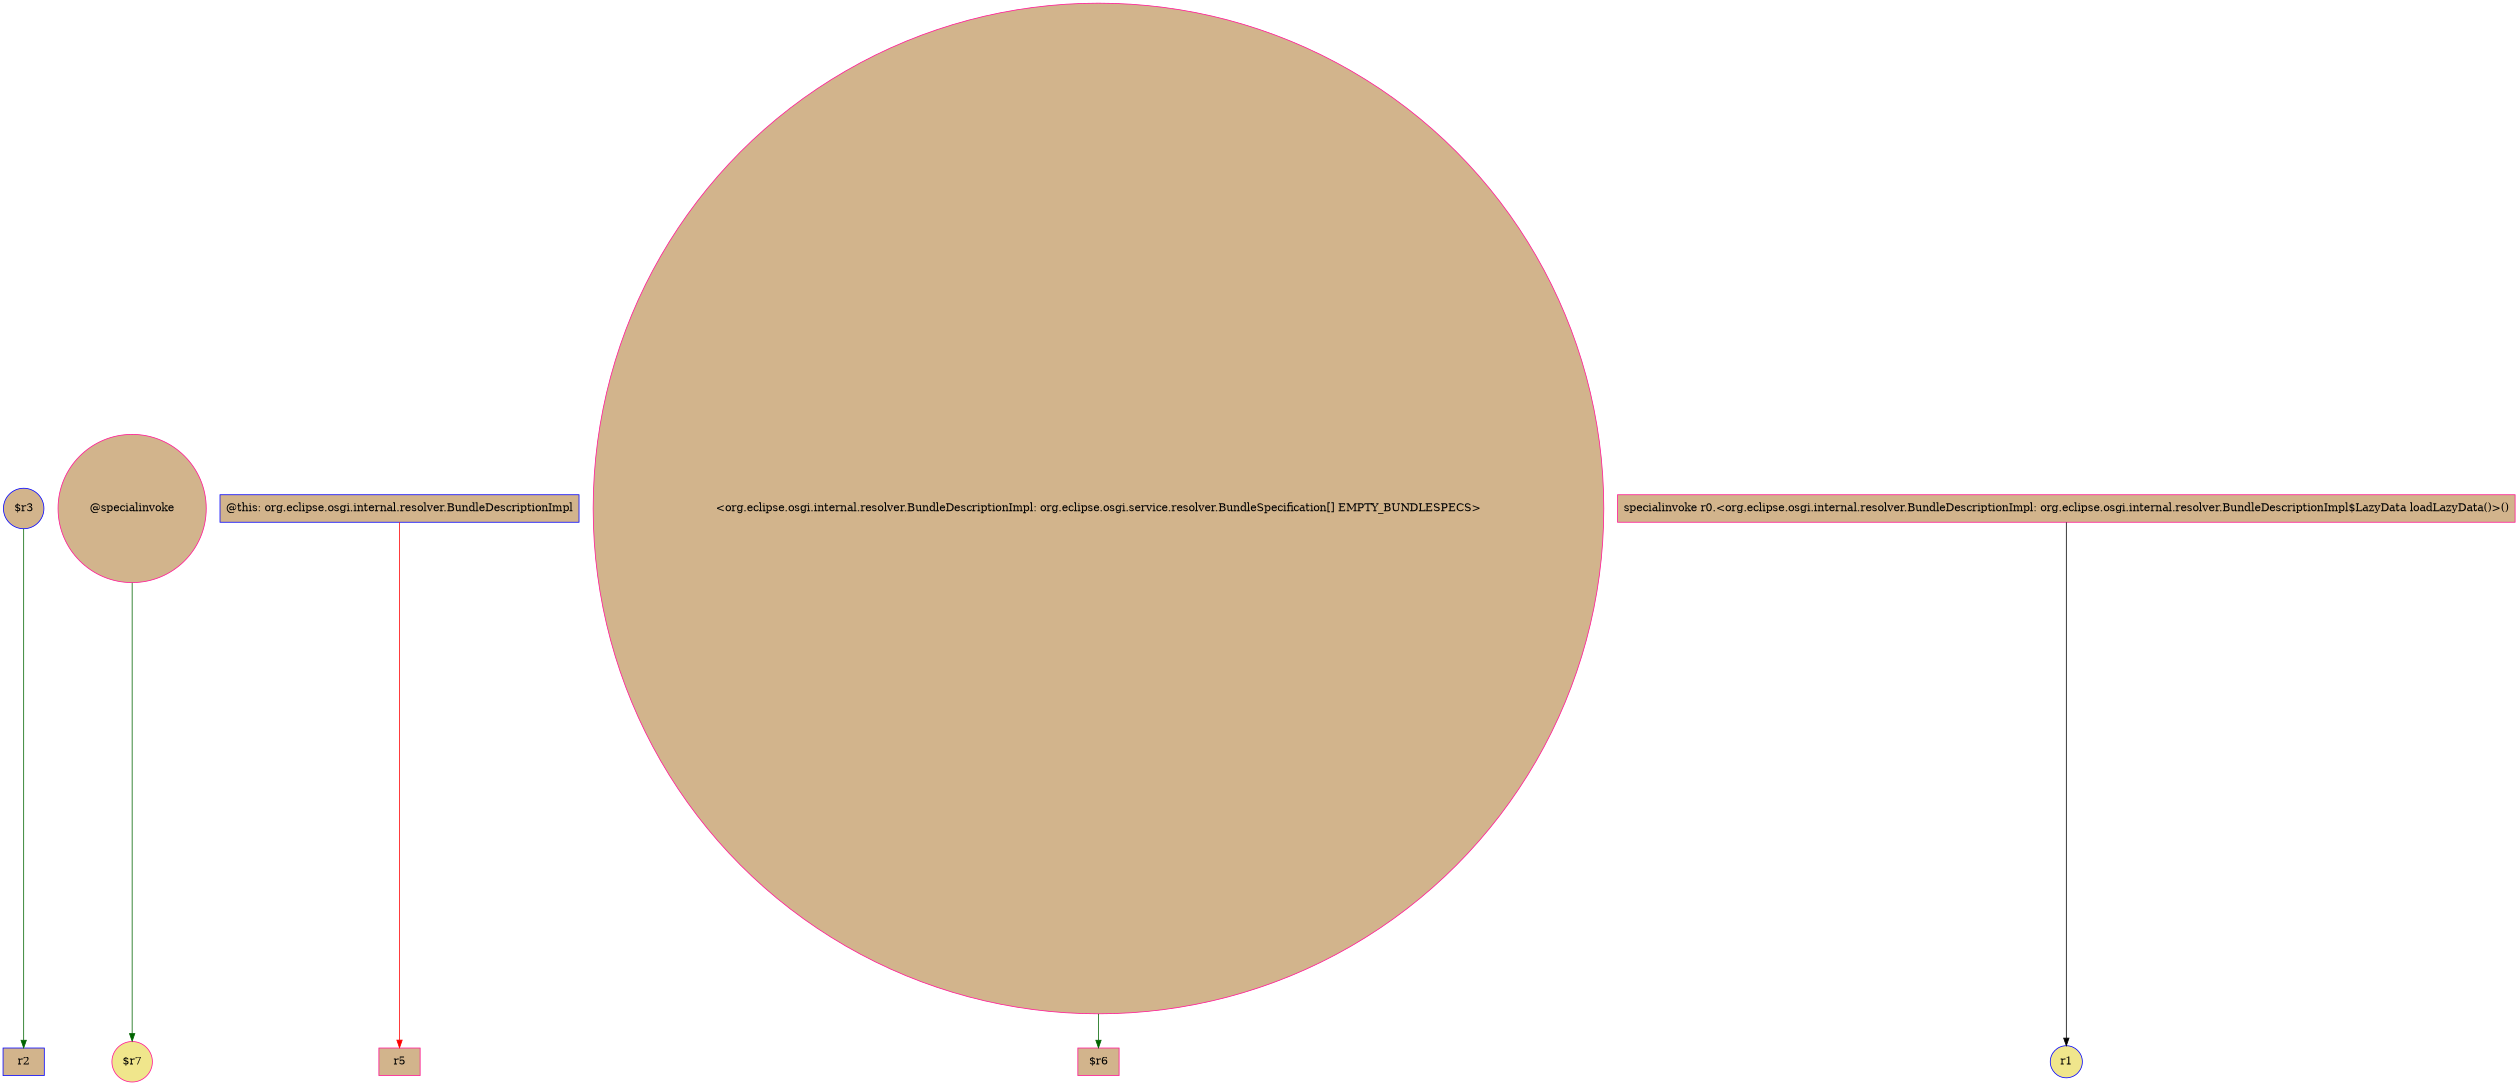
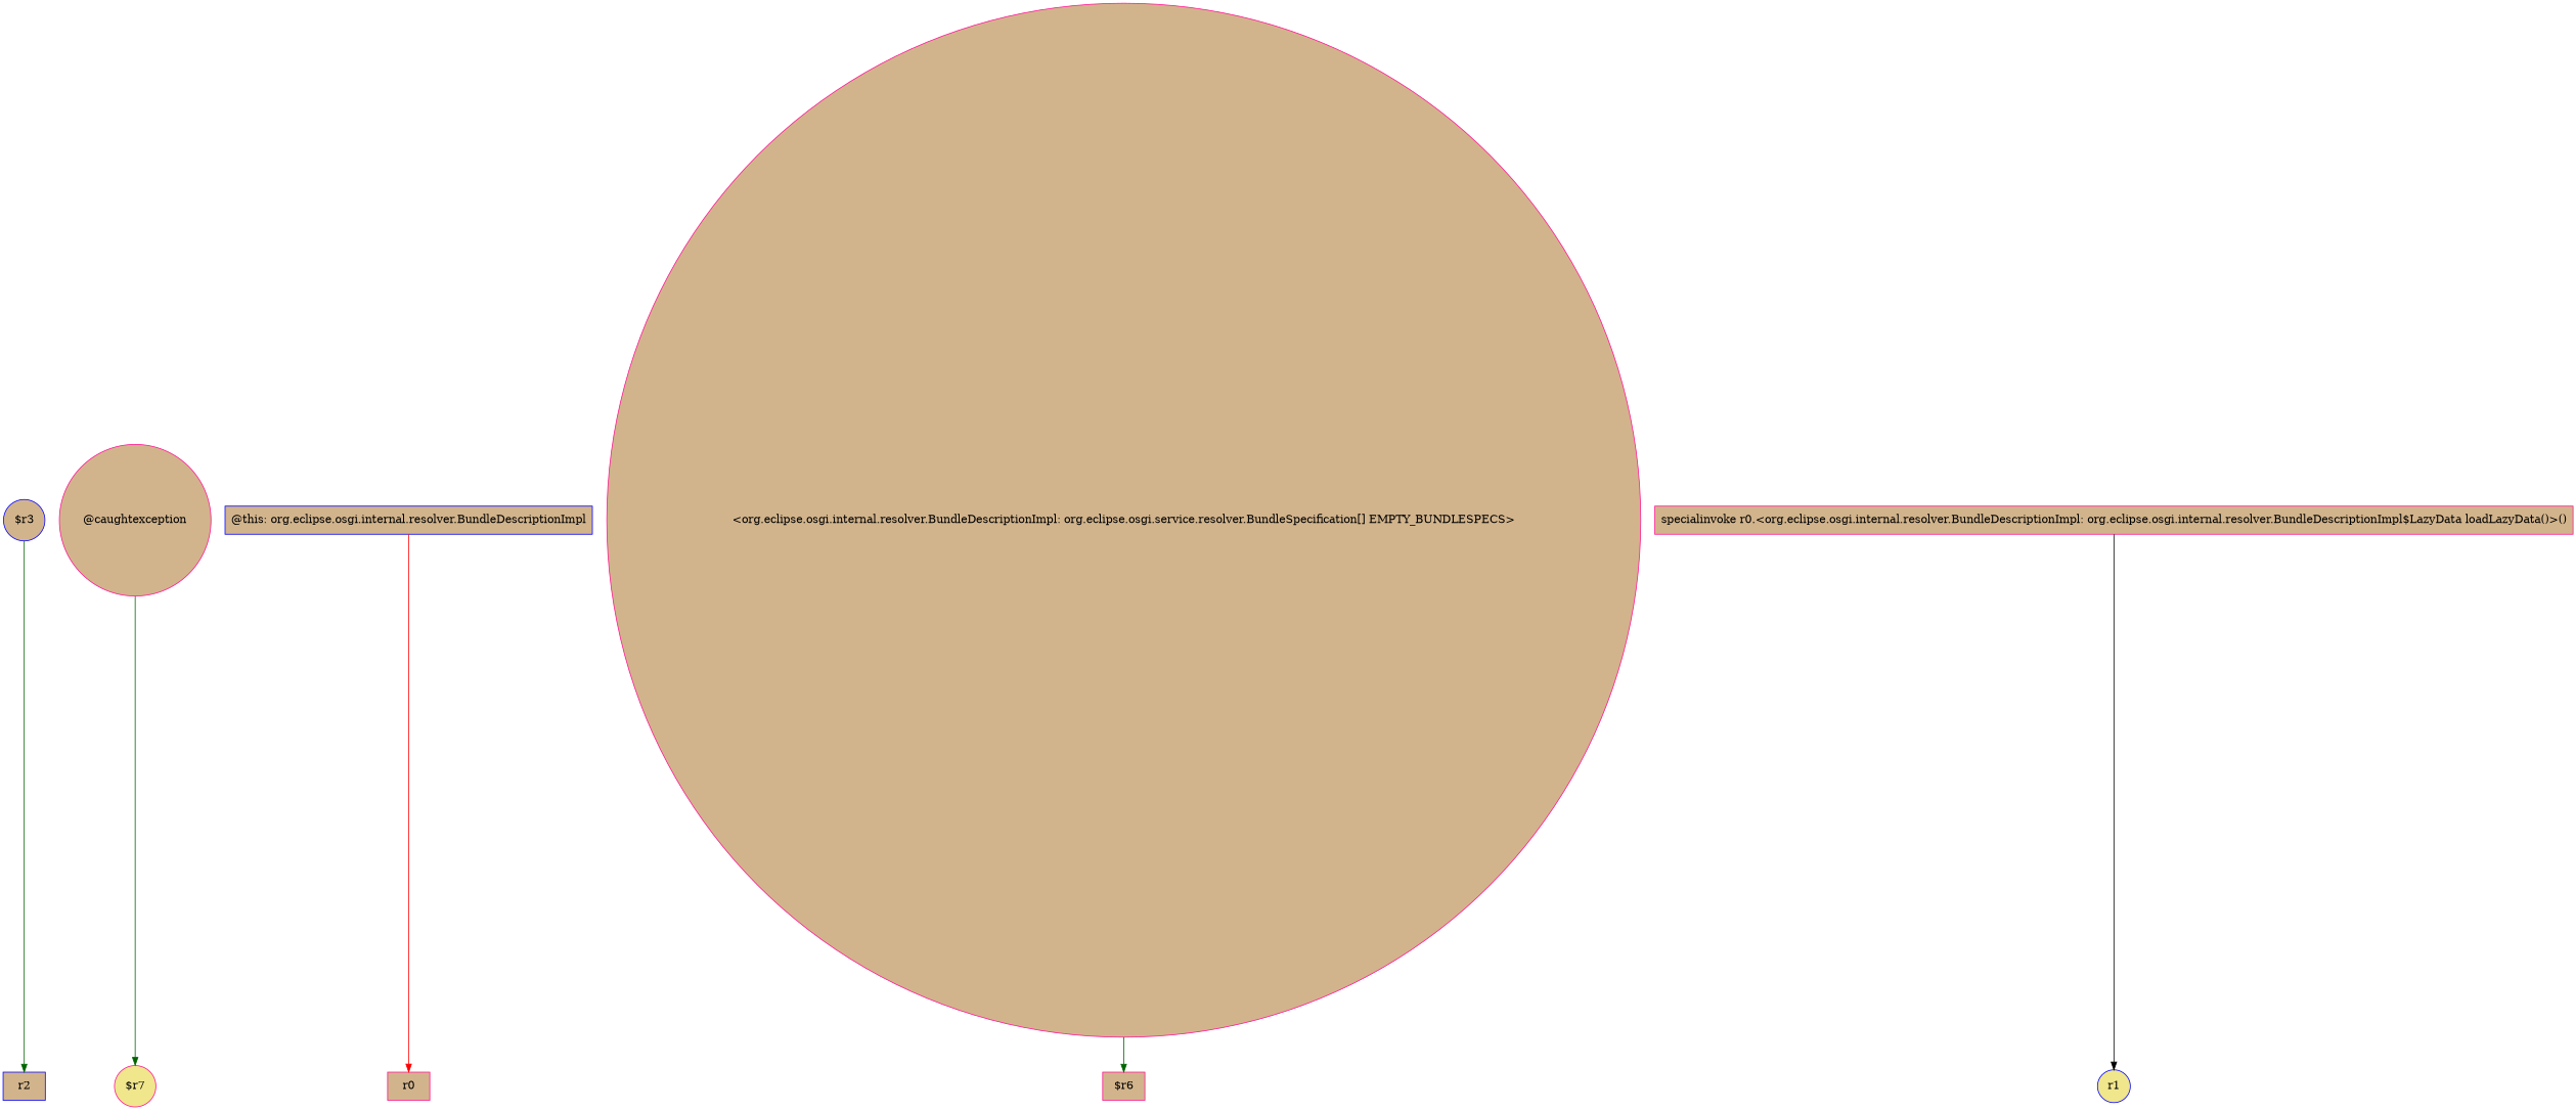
  digraph {
    node [color=deeppink fillcolor=tan shape=circle style=filled]
    edge [color=darkgreen]
    n1 [color=blue label="$r3"]
    n2 [color=blue label=r2 shape=box]
-   n3 [label="@specialinvoke"]
+   n3 [label="@caughtexception"]
    n4 [fillcolor=khaki label="$r7"]
    n5 [color=blue label="@this: org.eclipse.osgi.internal.resolver.BundleDescriptionImpl" shape=box]
-   n6 [label=r5 shape=box]
+   n6 [label=r0 shape=box]
    n7 [label="<org.eclipse.osgi.internal.resolver.BundleDescriptionImpl: org.eclipse.osgi.service.resolver.BundleSpecification[] EMPTY_BUNDLESPECS>"]
    n8 [label="$r6" shape=box]
    n9 [label="specialinvoke r0.<org.eclipse.osgi.internal.resolver.BundleDescriptionImpl: org.eclipse.osgi.internal.resolver.BundleDescriptionImpl$LazyData loadLazyData()>()" shape=box]
    n10 [color=blue fillcolor=khaki label=r1]
    n1 -> n2
    n3 -> n4
    n5 -> n6 [color=red]
    n7 -> n8
    n9 -> n10 [color=black]
  }
